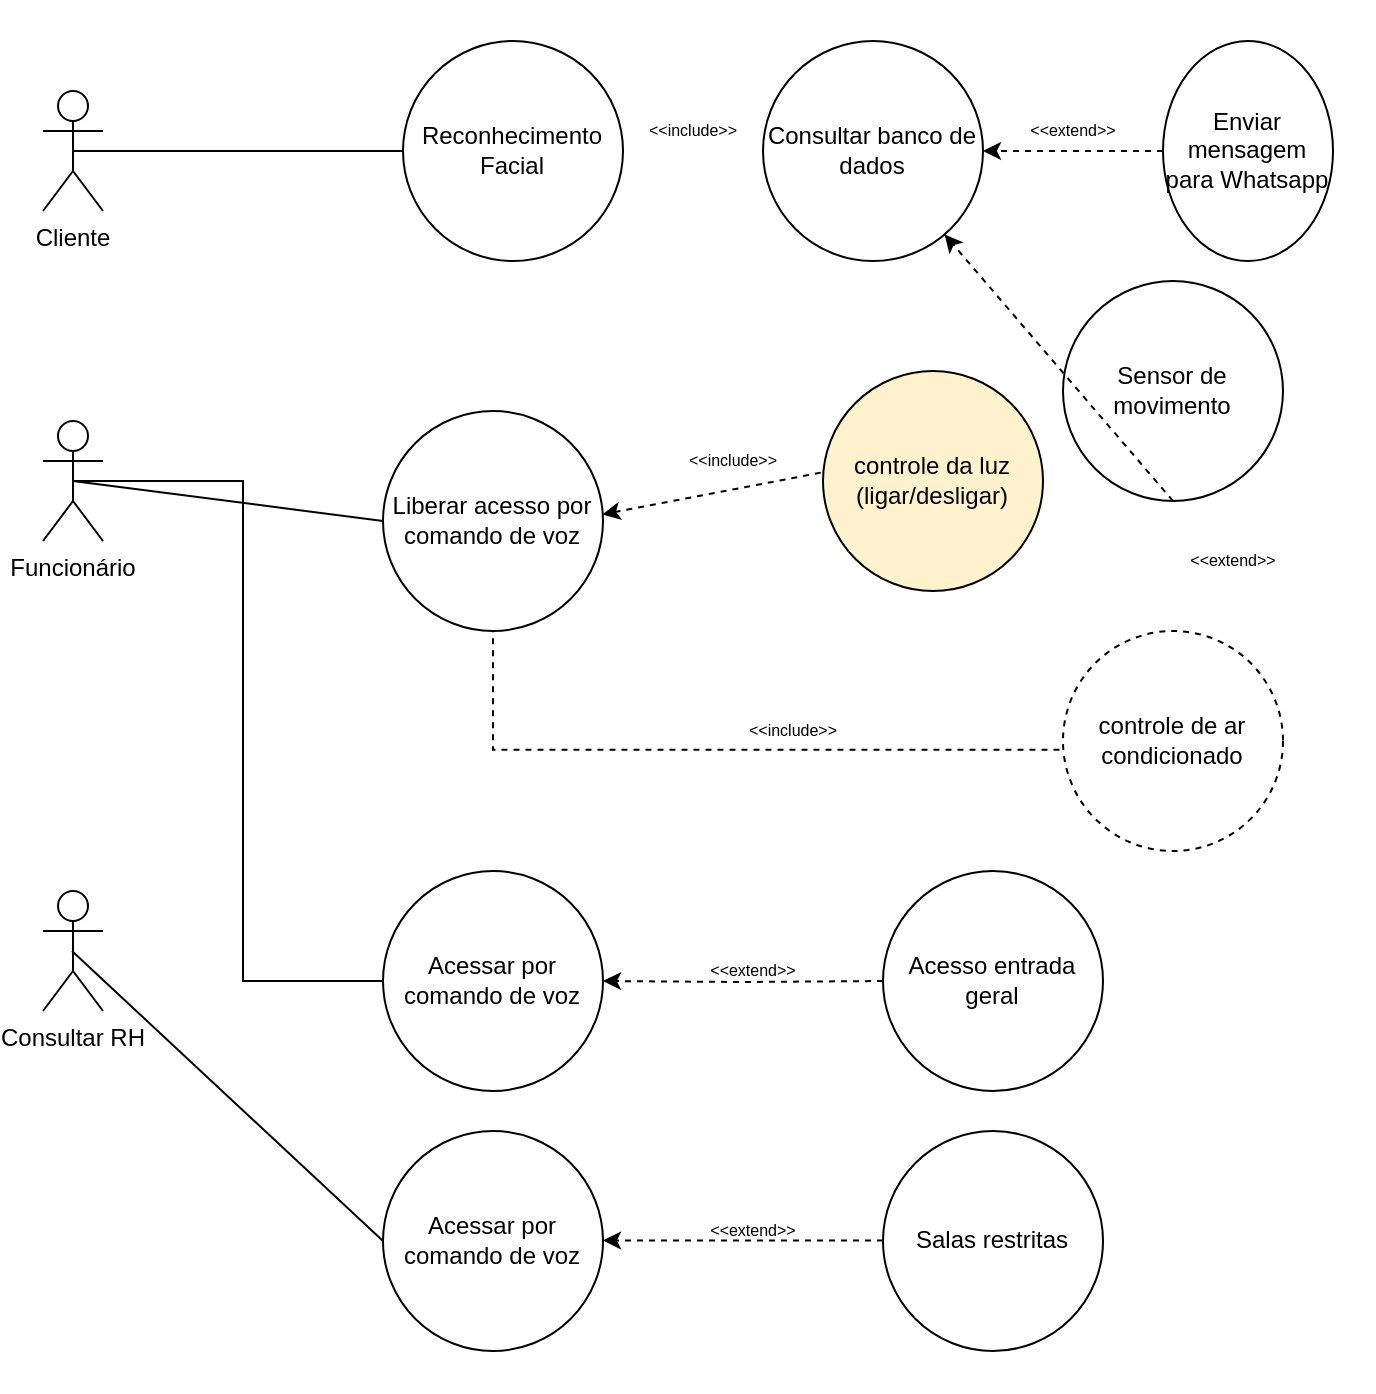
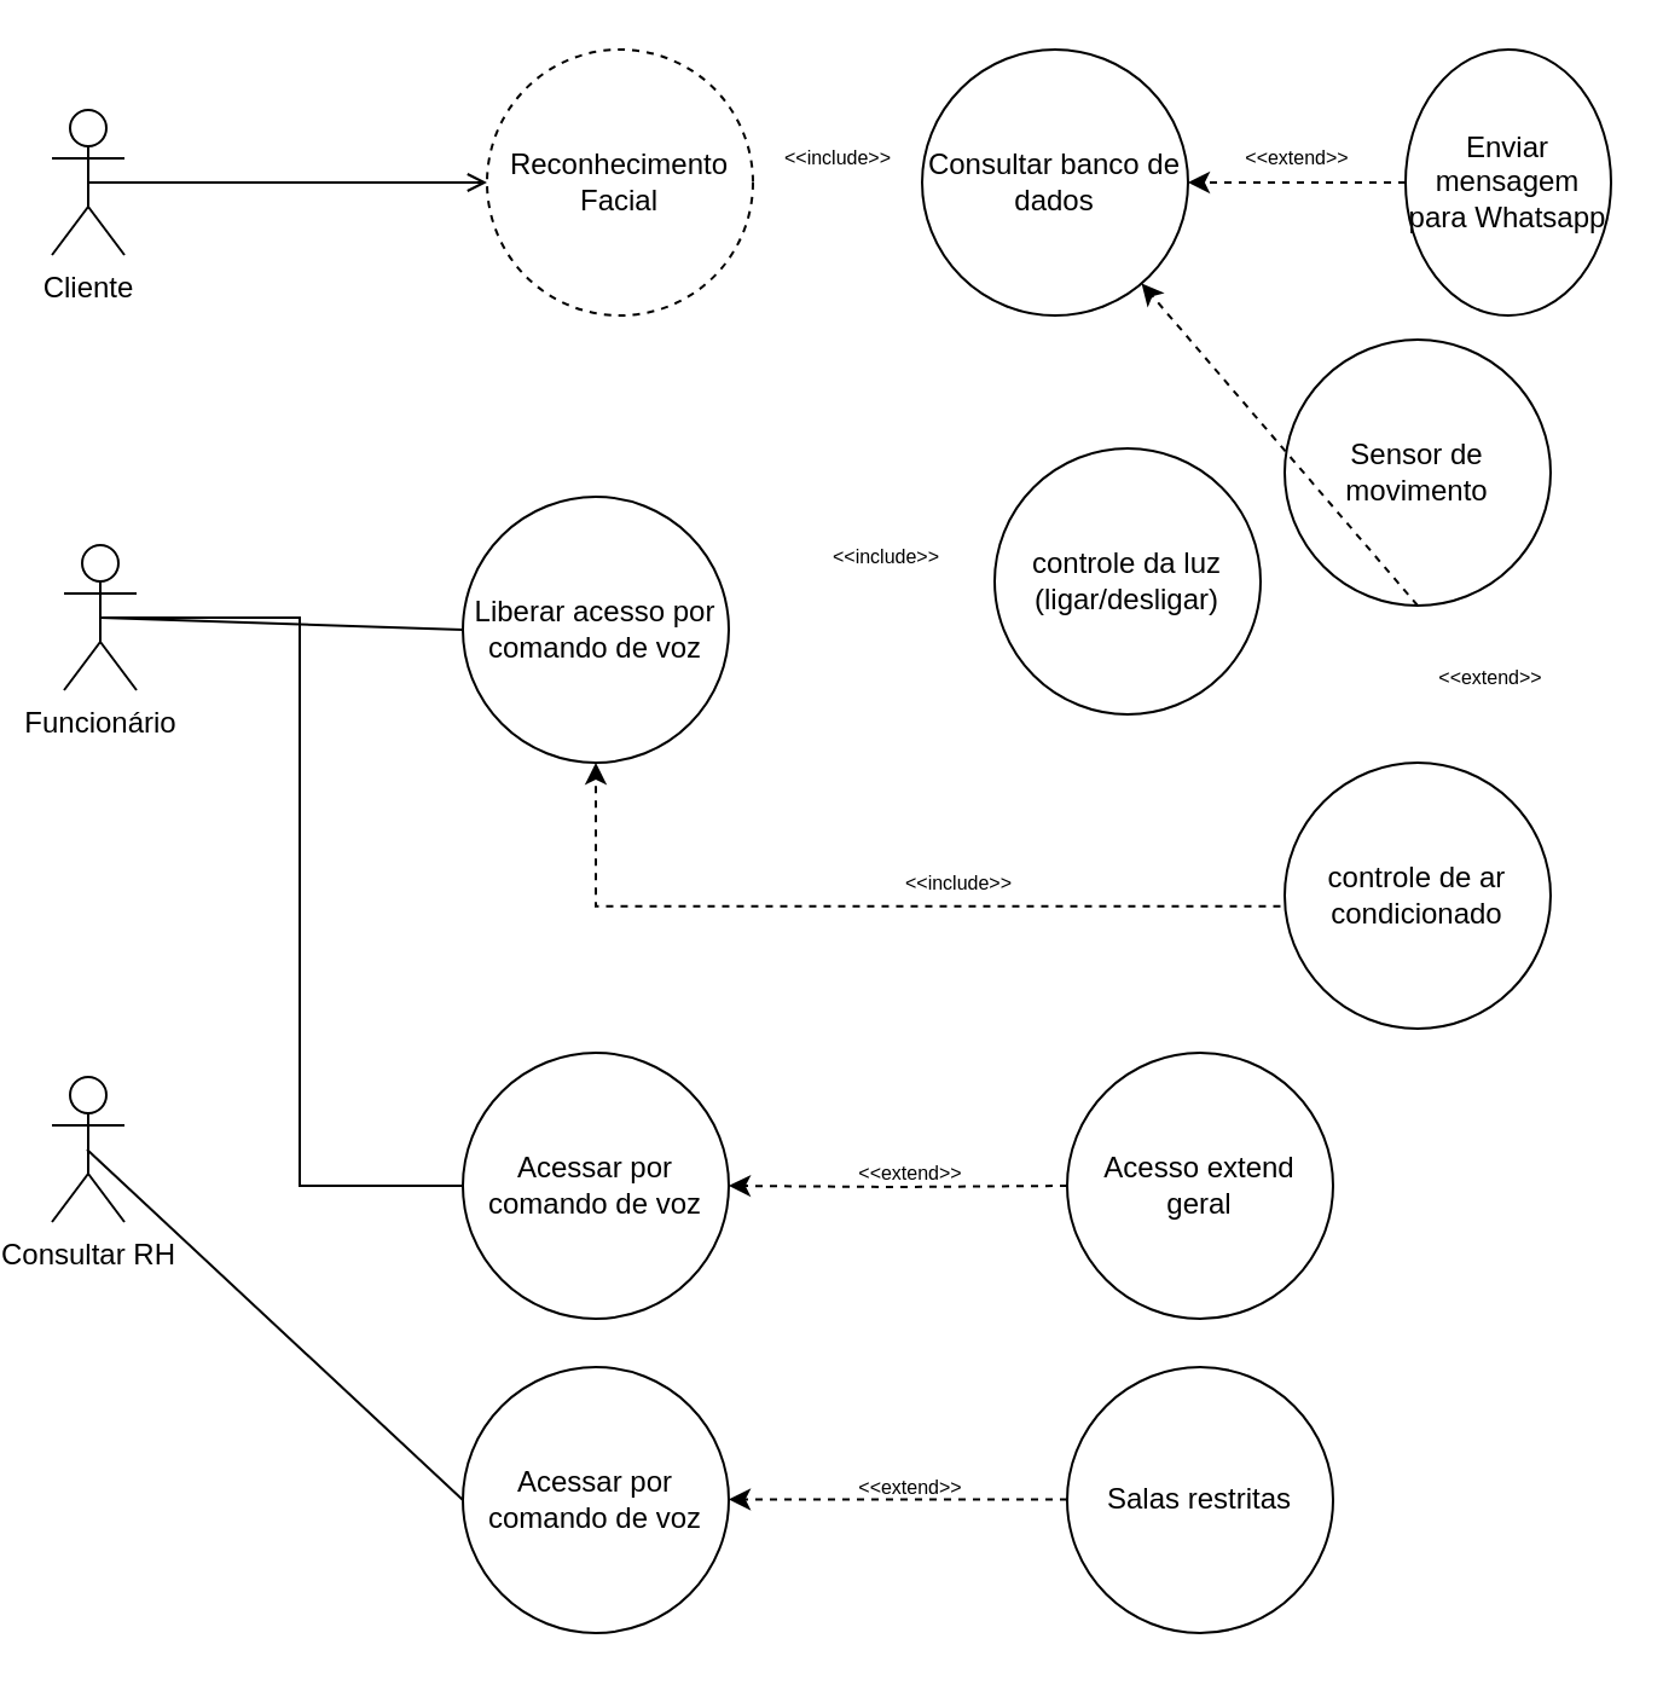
  <mxCell id="0" />
  <mxCell id="1" parent="0" />
- <mxCell id="2" value="Funcionário" style="shape=umlActor;verticalLabelPosition=bottom;verticalAlign=top;html=1;outlineConnect=0;" vertex="1" parent="1"><mxGeometry x="20" y="210" width="30" height="60" as="geometry" /></mxCell>
+ <mxCell id="2" value="Funcionário" style="shape=umlActor;verticalLabelPosition=bottom;verticalAlign=top;html=1;outlineConnect=0;" vertex="1" parent="1"><mxGeometry x="25" y="225" width="30" height="60" as="geometry" /></mxCell>
  <mxCell id="3" value="Consultar RH" style="shape=umlActor;verticalLabelPosition=bottom;verticalAlign=top;html=1;outlineConnect=0;" vertex="1" parent="1"><mxGeometry x="20" y="445" width="30" height="60" as="geometry" /></mxCell>
  <mxCell id="4" value="Cliente" style="shape=umlActor;verticalLabelPosition=bottom;verticalAlign=top;html=1;outlineConnect=0;" vertex="1" parent="1"><mxGeometry x="20" y="45" width="30" height="60" as="geometry" /></mxCell>
- <mxCell id="5" value="Reconhecimento Facial" style="ellipse;whiteSpace=wrap;html=1;aspect=fixed;" vertex="1" parent="1"><mxGeometry x="200" y="20" width="110" height="110" as="geometry" /></mxCell>
+ <mxCell id="5" value="Reconhecimento Facial" style="ellipse;whiteSpace=wrap;html=1;aspect=fixed;dashed=1;" vertex="1" parent="1"><mxGeometry x="200" y="20" width="110" height="110" as="geometry" /></mxCell>
  <mxCell id="6" value="Liberar acesso por comando de voz" style="ellipse;whiteSpace=wrap;html=1;aspect=fixed;" vertex="1" parent="1"><mxGeometry x="190" y="205" width="110" height="110" as="geometry" /></mxCell>
- <mxCell id="7" value="" style="endArrow=none;html=1;rounded=0;exitX=0.5;exitY=0.5;exitDx=0;exitDy=0;exitPerimeter=0;entryX=0;entryY=0.5;entryDx=0;entryDy=0;" edge="1" parent="1" source="4" target="5"><mxGeometry width="50" height="50" relative="1" as="geometry"><mxPoint x="130" y="155" as="sourcePoint" /><mxPoint x="180" y="105" as="targetPoint" /></mxGeometry></mxCell>
+ <mxCell id="7" value="" style="endArrow=open;html=1;rounded=0;exitX=0.5;exitY=0.5;exitDx=0;exitDy=0;exitPerimeter=0;entryX=0;entryY=0.5;entryDx=0;entryDy=0;" edge="1" parent="1" source="4" target="5"><mxGeometry width="50" height="50" relative="1" as="geometry"><mxPoint x="130" y="155" as="sourcePoint" /><mxPoint x="180" y="105" as="targetPoint" /></mxGeometry></mxCell>
  <mxCell id="8" value="" style="endArrow=none;html=1;rounded=0;exitX=0.5;exitY=0.5;exitDx=0;exitDy=0;exitPerimeter=0;entryX=0;entryY=0.5;entryDx=0;entryDy=0;" edge="1" parent="1" source="2" target="6"><mxGeometry width="50" height="50" relative="1" as="geometry"><mxPoint x="70" y="249.71" as="sourcePoint" /><mxPoint x="225" y="249.71" as="targetPoint" /></mxGeometry></mxCell>
- <mxCell id="9" value="controle da luz (ligar/desligar)" style="ellipse;whiteSpace=wrap;html=1;aspect=fixed;fillColor=#fff2cc;" vertex="1" parent="1"><mxGeometry x="410" y="185" width="110" height="110" as="geometry" /></mxCell>
- <mxCell id="10" value="" style="endArrow=classic;html=1;rounded=0;exitX=-0.01;exitY=0.462;exitDx=0;exitDy=0;entryX=0.997;entryY=0.47;entryDx=0;entryDy=0;entryPerimeter=0;dashed=1;exitPerimeter=0;" edge="1" parent="1" source="9" target="6"><mxGeometry width="50" height="50" relative="1" as="geometry"><mxPoint x="320" y="245" as="sourcePoint" /><mxPoint x="300" y="250" as="targetPoint" /></mxGeometry></mxCell>
+ <mxCell id="9" value="controle da luz (ligar/desligar)" style="ellipse;whiteSpace=wrap;html=1;aspect=fixed;" vertex="1" parent="1"><mxGeometry x="410" y="185" width="110" height="110" as="geometry" /></mxCell>
  <mxCell id="11" value="&amp;lt;&amp;lt;include&amp;gt;&amp;gt;" style="text;html=1;align=center;verticalAlign=middle;resizable=0;points=[];autosize=1;strokeColor=none;fillColor=none;fontSize=8;" vertex="1" parent="1"><mxGeometry x="330" y="220" width="70" height="20" as="geometry" /></mxCell>
  <mxCell id="12" value="Sensor de movimento" style="ellipse;whiteSpace=wrap;html=1;aspect=fixed;" vertex="1" parent="1"><mxGeometry x="530" y="140" width="110" height="110" as="geometry" /></mxCell>
- <mxCell id="13" value="controle de ar condicionado" style="ellipse;whiteSpace=wrap;html=1;aspect=fixed;dashed=1;" vertex="1" parent="1"><mxGeometry x="530" y="315" width="110" height="110" as="geometry" /></mxCell>
- <mxCell id="14" value="" style="endArrow=none;html=1;rounded=0;exitX=-0.016;exitY=0.54;exitDx=0;exitDy=0;entryX=0.5;entryY=1;entryDx=0;entryDy=0;dashed=1;exitPerimeter=0;edgeStyle=orthogonalEdgeStyle;" edge="1" parent="1" source="13" target="6"><mxGeometry width="50" height="50" relative="1" as="geometry"><mxPoint x="419" y="246" as="sourcePoint" /><mxPoint x="310" y="247" as="targetPoint" /></mxGeometry></mxCell>
+ <mxCell id="13" value="controle de ar condicionado" style="ellipse;whiteSpace=wrap;html=1;aspect=fixed;" vertex="1" parent="1"><mxGeometry x="530" y="315" width="110" height="110" as="geometry" /></mxCell>
+ <mxCell id="14" value="" style="endArrow=classic;html=1;rounded=0;exitX=-0.016;exitY=0.54;exitDx=0;exitDy=0;entryX=0.5;entryY=1;entryDx=0;entryDy=0;dashed=1;exitPerimeter=0;edgeStyle=orthogonalEdgeStyle;" edge="1" parent="1" source="13" target="6"><mxGeometry width="50" height="50" relative="1" as="geometry"><mxPoint x="419" y="246" as="sourcePoint" /><mxPoint x="310" y="247" as="targetPoint" /></mxGeometry></mxCell>
  <mxCell id="15" value="" style="endArrow=classic;html=1;rounded=0;dashed=1;exitX=0.5;exitY=1;exitDx=0;exitDy=0;" edge="1" parent="1" source="12" target="18"><mxGeometry width="50" height="50" relative="1" as="geometry"><mxPoint x="575" y="225" as="sourcePoint" /><mxPoint x="255" y="305" as="targetPoint" /></mxGeometry></mxCell>
  <mxCell id="16" value="&amp;lt;&amp;lt;extend&amp;gt;&amp;gt;" style="text;html=1;align=center;verticalAlign=middle;resizable=0;points=[];autosize=1;strokeColor=none;fillColor=none;fontSize=8;" vertex="1" parent="1"><mxGeometry x="580" y="270" width="70" height="20" as="geometry" /></mxCell>
  <mxCell id="17" value="&amp;lt;&amp;lt;include&amp;gt;&amp;gt;" style="text;html=1;align=center;verticalAlign=middle;resizable=0;points=[];autosize=1;strokeColor=none;fillColor=none;fontSize=8;" vertex="1" parent="1"><mxGeometry x="360" y="355" width="70" height="20" as="geometry" /></mxCell>
  <mxCell id="18" value="Consultar banco de dados" style="ellipse;whiteSpace=wrap;html=1;aspect=fixed;" vertex="1" parent="1"><mxGeometry x="380" y="20" width="110" height="110" as="geometry" /></mxCell>
  <mxCell id="19" value="&amp;lt;&amp;lt;extend&amp;gt;&amp;gt;" style="text;html=1;align=center;verticalAlign=middle;resizable=0;points=[];autosize=1;strokeColor=none;fillColor=none;fontSize=8;" vertex="1" parent="1"><mxGeometry x="500" y="55" width="70" height="20" as="geometry" /></mxCell>
  <mxCell id="20" value="Enviar mensagem para Whatsapp" style="ellipse;whiteSpace=wrap;html=1;aspect=fixed;" vertex="1" parent="1"><mxGeometry x="580" y="20" width="85" height="110" as="geometry" /></mxCell>
  <mxCell id="21" value="" style="endArrow=classic;html=1;rounded=0;exitX=0;exitY=0.5;exitDx=0;exitDy=0;entryX=1;entryY=0.5;entryDx=0;entryDy=0;dashed=1;" edge="1" parent="1" source="20" target="18"><mxGeometry width="50" height="50" relative="1" as="geometry"><mxPoint x="530" y="85" as="sourcePoint" /><mxPoint x="600" y="85" as="targetPoint" /></mxGeometry></mxCell>
  <mxCell id="22" value="Acessar por comando de voz" style="ellipse;whiteSpace=wrap;html=1;aspect=fixed;" vertex="1" parent="1"><mxGeometry x="190" y="435" width="110" height="110" as="geometry" /></mxCell>
- <mxCell id="23" value="Acesso entrada geral" style="ellipse;whiteSpace=wrap;html=1;aspect=fixed;" vertex="1" parent="1"><mxGeometry x="440" y="435" width="110" height="110" as="geometry" /></mxCell>
+ <mxCell id="23" value="Acesso extend geral" style="ellipse;whiteSpace=wrap;html=1;aspect=fixed;" vertex="1" parent="1"><mxGeometry x="440" y="435" width="110" height="110" as="geometry" /></mxCell>
  <mxCell id="24" value="" style="endArrow=classic;html=1;rounded=0;entryX=1;entryY=0.5;entryDx=0;entryDy=0;dashed=1;edgeStyle=orthogonalEdgeStyle;" edge="1" parent="1" target="22"><mxGeometry width="50" height="50" relative="1" as="geometry"><mxPoint x="440" y="490" as="sourcePoint" /><mxPoint x="330" y="445" as="targetPoint" /></mxGeometry></mxCell>
  <mxCell id="25" value="&amp;lt;&amp;lt;extend&amp;gt;&amp;gt;" style="text;html=1;align=center;verticalAlign=middle;resizable=0;points=[];autosize=1;strokeColor=none;fillColor=none;fontSize=8;" vertex="1" parent="1"><mxGeometry x="340" y="475" width="70" height="20" as="geometry" /></mxCell>
  <mxCell id="26" value="" style="endArrow=none;html=1;rounded=0;entryX=0;entryY=0.5;entryDx=0;entryDy=0;exitX=0.5;exitY=0.5;exitDx=0;exitDy=0;exitPerimeter=0;edgeStyle=orthogonalEdgeStyle;" edge="1" parent="1" source="2" target="22"><mxGeometry width="50" height="50" relative="1" as="geometry"><mxPoint x="45" y="250" as="sourcePoint" /><mxPoint x="200" y="250" as="targetPoint" /></mxGeometry></mxCell>
  <mxCell id="27" value="" style="endArrow=none;html=1;rounded=0;entryX=0;entryY=0.5;entryDx=0;entryDy=0;exitX=0.5;exitY=0.5;exitDx=0;exitDy=0;exitPerimeter=0;" edge="1" parent="1" target="28"><mxGeometry width="50" height="50" relative="1" as="geometry"><mxPoint x="34.49" y="475" as="sourcePoint" /><mxPoint x="189.49" y="725" as="targetPoint" /></mxGeometry></mxCell>
  <mxCell id="28" value="Acessar por comando de voz" style="ellipse;whiteSpace=wrap;html=1;aspect=fixed;" vertex="1" parent="1"><mxGeometry x="190" y="565" width="110" height="110" as="geometry" /></mxCell>
  <mxCell id="29" value="" style="endArrow=classic;html=1;rounded=0;entryX=1;entryY=0.5;entryDx=0;entryDy=0;dashed=1;edgeStyle=orthogonalEdgeStyle;" edge="1" parent="1"><mxGeometry width="50" height="50" relative="1" as="geometry"><mxPoint x="440" y="619.71" as="sourcePoint" /><mxPoint x="300" y="619.71" as="targetPoint" /></mxGeometry></mxCell>
  <mxCell id="30" value="Salas restritas" style="ellipse;whiteSpace=wrap;html=1;aspect=fixed;" vertex="1" parent="1"><mxGeometry x="440" y="565" width="110" height="110" as="geometry" /></mxCell>
  <mxCell id="31" value="&amp;lt;&amp;lt;extend&amp;gt;&amp;gt;" style="text;html=1;align=center;verticalAlign=middle;resizable=0;points=[];autosize=1;strokeColor=none;fillColor=none;fontSize=8;" vertex="1" parent="1"><mxGeometry x="340" y="605" width="70" height="20" as="geometry" /></mxCell>
  <mxCell id="32" value="&amp;lt;&amp;lt;include&amp;gt;&amp;gt;" style="text;html=1;align=center;verticalAlign=middle;resizable=0;points=[];autosize=1;strokeColor=none;fillColor=none;fontSize=8;" vertex="1" parent="1"><mxGeometry x="310" y="55" width="70" height="20" as="geometry" /></mxCell>
